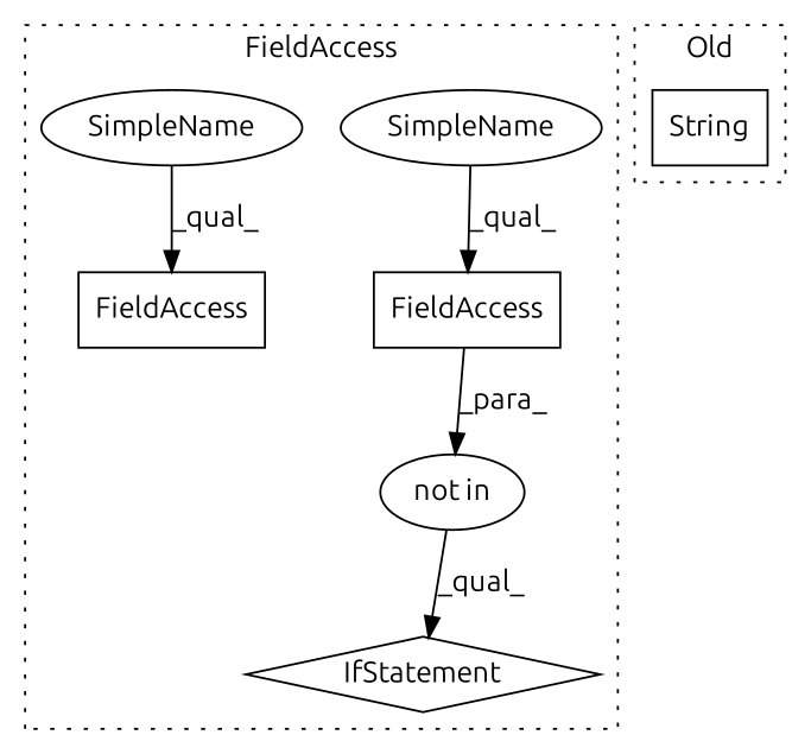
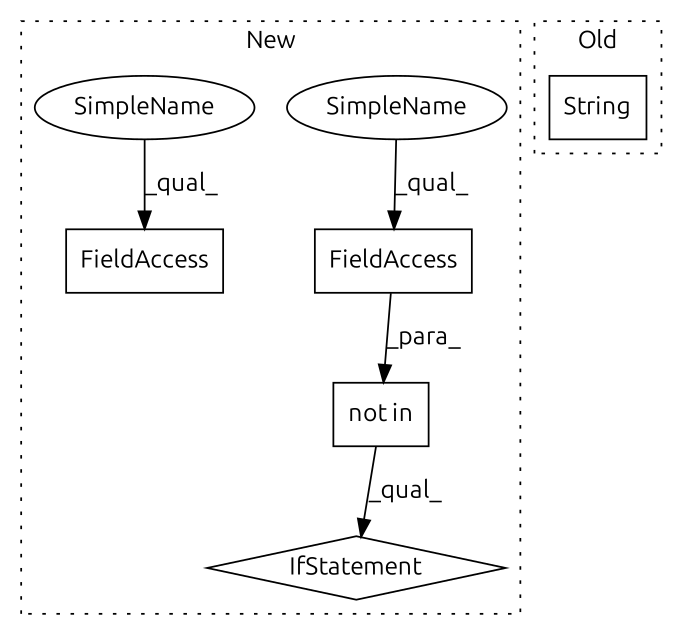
  digraph {
    fontname=Ubuntu
    node [a=22 fontname=Ubuntu l=20 s=65212 shape=box]
    edge [fontname=Ubuntu]
-   n1 [a=108 l=36 label="not in" s=65196 shape=ellipse]
+   n1 [a=108 l=36 label="not in" s=65196]
    n2 [a=25 l="10,2" label=IfStatement s="65186,65232" shape=diamond]
    n3 [label=FieldAccess]
    n4 [label=FieldAccess s=65796]
    n5 [a=42 l=4 label=SimpleName shape=ellipse]
    n6 [a=42 l=4 label=SimpleName s=65796 shape=ellipse]
    n7 [a=32 l="7,1" label=String s="65733,65750"]
    subgraph cluster_1 {
-     label=FieldAccess
+     label=New
      style=dotted
      n1
      n2
      n3
      n4
      n5
      n6
    }
    subgraph cluster_2 {
      label=Old
      style=dotted
      n7
    }
    n1 -> n2 [label=_qual_]
    n3 -> n1 [label=_para_]
    n5 -> n3 [label=_qual_]
    n6 -> n4 [label=_qual_]
  }
